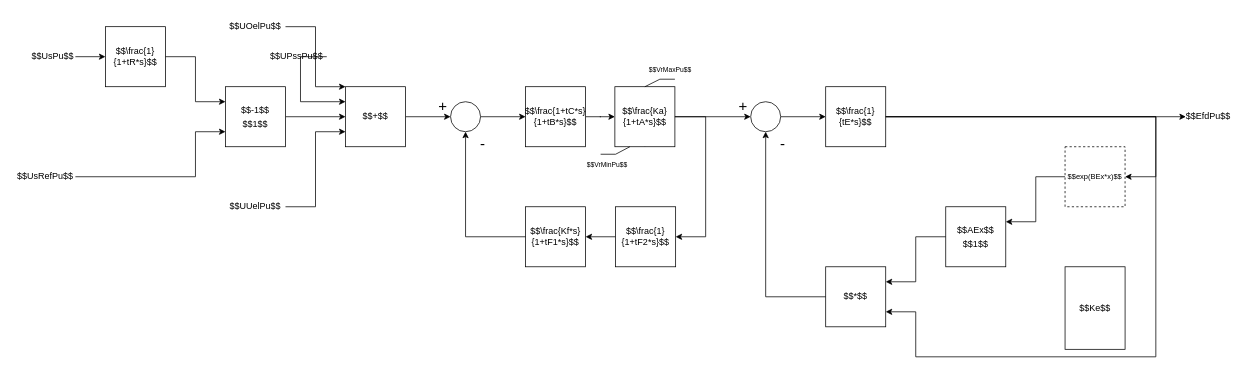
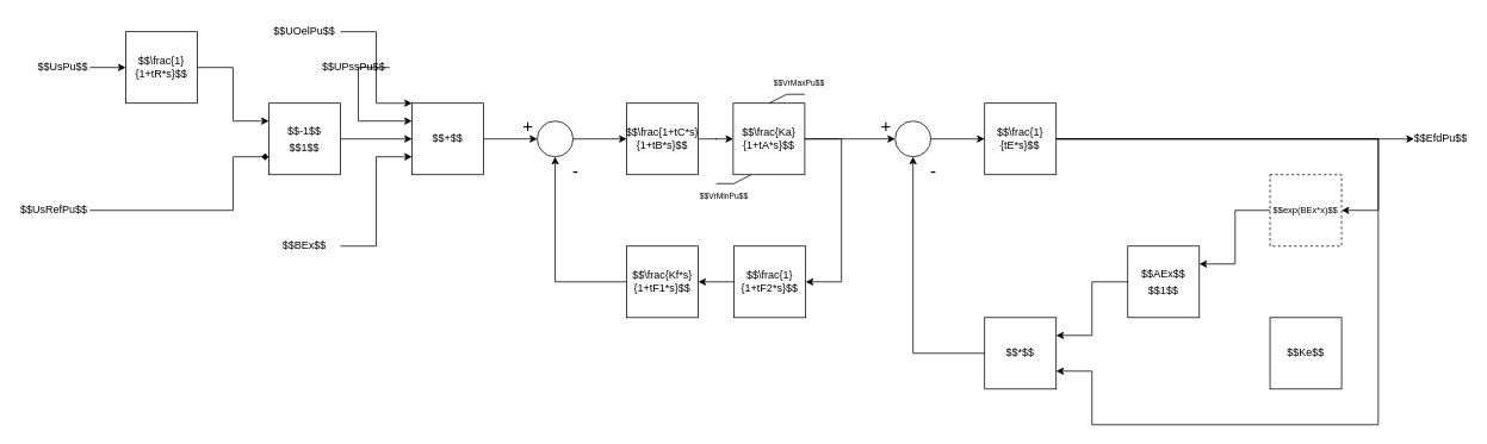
  <mxCell id="0" />
  <mxCell id="1" parent="0" />
  <mxCell id="2" value="" style="edgeStyle=orthogonalEdgeStyle;rounded=0;orthogonalLoop=1;jettySize=auto;html=1;exitX=1;exitY=0.5;exitDx=0;exitDy=0;" parent="1" source="49" target="30" edge="1"><mxGeometry relative="1" as="geometry"><mxPoint x="100" y="75" as="sourcePoint" /></mxGeometry></mxCell>
- <mxCell id="3" style="edgeStyle=orthogonalEdgeStyle;rounded=0;orthogonalLoop=1;jettySize=auto;html=1;entryX=0;entryY=0.75;entryDx=0;entryDy=0;exitX=1;exitY=0.5;exitDx=0;exitDy=0;" parent="1" source="50" target="5" edge="1"><mxGeometry relative="1" as="geometry"><Array as="points"><mxPoint y="235" x="260" /><mxPoint y="175" x="260" /></Array><mxPoint x="220" y="165" as="sourcePoint" /></mxGeometry></mxCell>
+ <mxCell id="3" style="edgeStyle=orthogonalEdgeStyle;rounded=0;orthogonalLoop=1;jettySize=auto;html=1;entryX=0;entryY=0.75;entryDx=0;entryDy=0;exitX=1;exitY=0.5;exitDx=0;exitDy=0;endArrow=diamond;" parent="1" source="50" target="5" edge="1"><mxGeometry relative="1" as="geometry"><Array as="points"><mxPoint y="235" x="260" /><mxPoint y="175" x="260" /></Array><mxPoint x="220" y="165" as="sourcePoint" /></mxGeometry></mxCell>
  <mxCell id="4" value="" style="edgeStyle=orthogonalEdgeStyle;rounded=0;orthogonalLoop=1;jettySize=auto;html=1;" parent="1" source="5" target="23" edge="1"><mxGeometry relative="1" as="geometry" /></mxCell>
  <mxCell id="5" value="&lt;table&gt;&lt;tbody&gt;&lt;tr&gt;&lt;td&gt;$$-1$$&lt;/td&gt;&lt;/tr&gt;&lt;tr&gt;&lt;td&gt;$$1$$&lt;/td&gt;&lt;/tr&gt;&lt;/tbody&gt;&lt;/table&gt;" style="whiteSpace=wrap;html=1;aspect=fixed;" parent="1" vertex="1"><mxGeometry x="300" y="115" width="80" height="80" as="geometry" /></mxCell>
  <mxCell id="6" value="" style="edgeStyle=orthogonalEdgeStyle;rounded=0;orthogonalLoop=1;jettySize=auto;html=1;" parent="1" source="7" target="21" edge="1"><mxGeometry relative="1" as="geometry" /></mxCell>
  <mxCell id="7" value="$$\frac{1}{1+tF2*s}$$" style="whiteSpace=wrap;html=1;aspect=fixed;" parent="1" vertex="1"><mxGeometry x="820" y="275" width="80" height="80" as="geometry" /></mxCell>
  <mxCell id="8" style="edgeStyle=orthogonalEdgeStyle;rounded=0;orthogonalLoop=1;jettySize=auto;html=1;exitX=0.5;exitY=1;exitDx=0;exitDy=0;" parent="1" source="9" edge="1"><mxGeometry relative="1" as="geometry"><mxPoint x="859.2" y="185.2" as="targetPoint" /></mxGeometry></mxCell>
  <mxCell id="9" value="$$\frac{Ka}{1+tA*s}$$" style="rounded=0;whiteSpace=wrap;html=1;" parent="1" vertex="1"><mxGeometry x="819" y="115" width="80" height="80" as="geometry" /></mxCell>
  <mxCell id="10" value="&lt;font style=&quot;font-size: 10px;&quot;&gt;$$exp(BEx*x)$$&lt;/font&gt;" style="rounded=0;whiteSpace=wrap;html=1;dashed=1;" parent="1" vertex="1"><mxGeometry x="1419" y="195" width="80" height="80" as="geometry" /></mxCell>
  <mxCell id="11" value="" style="edgeStyle=orthogonalEdgeStyle;rounded=0;orthogonalLoop=1;jettySize=auto;html=1;" parent="1" source="12" target="25" edge="1"><mxGeometry relative="1" as="geometry" /></mxCell>
  <mxCell id="12" value="" style="ellipse;whiteSpace=wrap;html=1;aspect=fixed;" parent="1" vertex="1"><mxGeometry x="600" y="135" width="40" height="40" as="geometry" /></mxCell>
  <mxCell id="13" value="+" style="text;html=1;strokeColor=none;fillColor=none;align=center;verticalAlign=middle;whiteSpace=wrap;rounded=0;fontSize=20;" parent="1" vertex="1"><mxGeometry x="560" y="124" width="60" height="31" as="geometry" /></mxCell>
  <mxCell id="14" value="-" style="text;html=1;strokeColor=none;fillColor=none;align=center;verticalAlign=middle;whiteSpace=wrap;rounded=0;fontSize=20;" parent="1" vertex="1"><mxGeometry x="613" y="175" width="60" height="30" as="geometry" /></mxCell>
  <mxCell id="15" value="" style="endArrow=none;html=1;exitX=0.5;exitY=0;exitDx=0;exitDy=0;" parent="1" source="9" edge="1"><mxGeometry width="50" height="50" relative="1" as="geometry"><mxPoint x="859" y="125" as="sourcePoint" /><mxPoint x="879" y="105" as="targetPoint" /></mxGeometry></mxCell>
  <mxCell id="16" value="" style="endArrow=none;html=1;" parent="1" edge="1"><mxGeometry width="50" height="50" relative="1" as="geometry"><mxPoint x="879" y="105" as="sourcePoint" /><mxPoint x="899" y="105" as="targetPoint" /></mxGeometry></mxCell>
  <mxCell id="17" value="&lt;font style=&quot;font-size: 9px;&quot;&gt;$$VrMaxPu$$&lt;/font&gt;" style="text;html=1;strokeColor=none;fillColor=none;align=center;verticalAlign=middle;whiteSpace=wrap;rounded=0;fontSize=15;" parent="1" vertex="1"><mxGeometry x="863" y="75" width="60" height="30" as="geometry" /></mxCell>
  <mxCell id="18" value="" style="endArrow=none;html=1;" parent="1" edge="1"><mxGeometry width="50" height="50" relative="1" as="geometry"><mxPoint x="820" y="205" as="sourcePoint" /><mxPoint x="800" y="205" as="targetPoint" /></mxGeometry></mxCell>
  <mxCell id="19" value="&lt;font style=&quot;font-size: 9px;&quot;&gt;$$VrMinPu$$&lt;/font&gt;" style="text;html=1;strokeColor=none;fillColor=none;align=center;verticalAlign=middle;whiteSpace=wrap;rounded=0;fontSize=15;" parent="1" vertex="1"><mxGeometry x="779" y="201" width="60" height="30" as="geometry" /></mxCell>
  <mxCell id="20" value="" style="endArrow=none;html=1;exitX=0.5;exitY=0;exitDx=0;exitDy=0;entryX=0.25;entryY=1;entryDx=0;entryDy=0;" parent="1" target="9" edge="1"><mxGeometry width="50" height="50" relative="1" as="geometry"><mxPoint x="820" y="205" as="sourcePoint" /><mxPoint x="840" y="185" as="targetPoint" /></mxGeometry></mxCell>
  <mxCell id="21" value="$$\frac{Kf*s}{1+tF1*s}$$" style="whiteSpace=wrap;html=1;aspect=fixed;" parent="1" vertex="1"><mxGeometry x="700" y="275" width="80" height="80" as="geometry" /></mxCell>
  <mxCell id="22" style="edgeStyle=orthogonalEdgeStyle;rounded=0;orthogonalLoop=1;jettySize=auto;html=1;exitX=1;exitY=0.5;exitDx=0;exitDy=0;entryX=0;entryY=0.5;entryDx=0;entryDy=0;" parent="1" source="23" target="12" edge="1"><mxGeometry relative="1" as="geometry" /></mxCell>
  <mxCell id="23" value="&lt;table style=&quot;&quot;&gt;&lt;tbody&gt;&lt;tr&gt;&lt;td&gt;&lt;font style=&quot;font-size: 12px;&quot;&gt;$$+$$&lt;/font&gt;&lt;/td&gt;&lt;/tr&gt;&lt;/tbody&gt;&lt;/table&gt;" style="whiteSpace=wrap;html=1;aspect=fixed;" parent="1" vertex="1"><mxGeometry x="460" y="115" width="80" height="80" as="geometry" /></mxCell>
  <mxCell id="24" value="" style="edgeStyle=orthogonalEdgeStyle;rounded=0;orthogonalLoop=1;jettySize=auto;html=1;exitX=1;exitY=0.5;exitDx=0;exitDy=0;" parent="1" source="25" target="9" edge="1"><mxGeometry relative="1" as="geometry"><mxPoint x="780" y="156" as="sourcePoint" /></mxGeometry></mxCell>
  <mxCell id="25" value="$$\frac{1+tC*s}{1+tB*s}$$" style="rounded=0;whiteSpace=wrap;html=1;" parent="1" vertex="1"><mxGeometry x="700" y="115" width="80" height="80" as="geometry" /></mxCell>
  <mxCell id="26" value="&lt;table&gt;&lt;tbody&gt;&lt;tr&gt;&lt;td&gt;$$AEx$$&lt;/td&gt;&lt;/tr&gt;&lt;tr&gt;&lt;td&gt;$$1$$&lt;/td&gt;&lt;/tr&gt;&lt;/tbody&gt;&lt;/table&gt;" style="whiteSpace=wrap;html=1;aspect=fixed;" parent="1" vertex="1"><mxGeometry x="1260" y="275" width="80" height="80" as="geometry" /></mxCell>
  <mxCell id="27" value="$$\frac{1}{tE*s}$$" style="whiteSpace=wrap;html=1;aspect=fixed;" parent="1" vertex="1"><mxGeometry x="1100" y="115" width="80" height="80" as="geometry" /></mxCell>
  <mxCell id="28" value="$$*$$" style="rounded=0;whiteSpace=wrap;html=1;" parent="1" vertex="1"><mxGeometry x="1100" y="355" width="80" height="80" as="geometry" /></mxCell>
- <mxCell id="29" value="$$Ke$$" style="rounded=0;whiteSpace=wrap;html=1;" parent="1" vertex="1"><mxGeometry x="1419" y="355" width="80" height="110" as="geometry" /></mxCell>
+ <mxCell id="29" value="$$Ke$$" style="rounded=0;whiteSpace=wrap;html=1;" parent="1" vertex="1"><mxGeometry x="1419" y="355" width="80" height="80" as="geometry" /></mxCell>
  <mxCell id="30" value="$$\frac{1}{1+tR*s}$$" style="whiteSpace=wrap;html=1;aspect=fixed;" parent="1" vertex="1"><mxGeometry x="140" y="35" width="80" height="80" as="geometry" /></mxCell>
  <mxCell id="31" value="" style="endArrow=classic;html=1;rounded=0;exitX=1;exitY=0.5;exitDx=0;exitDy=0;entryX=0;entryY=0;entryDx=0;entryDy=0;" parent="1" source="52" target="23" edge="1"><mxGeometry width="50" height="50" relative="1" as="geometry"><mxPoint x="100" y="-165" as="sourcePoint" /><mxPoint x="190" y="-215" as="targetPoint" /><Array as="points"><mxPoint x="420" y="35" /><mxPoint x="420" y="115" /></Array></mxGeometry></mxCell>
  <mxCell id="32" value="" style="endArrow=classic;html=1;rounded=0;exitX=1;exitY=0.5;exitDx=0;exitDy=0;entryX=0;entryY=0.25;entryDx=0;entryDy=0;" parent="1" source="51" target="23" edge="1"><mxGeometry width="50" height="50" relative="1" as="geometry"><mxPoint x="100" y="-45" as="sourcePoint" /><mxPoint x="170" y="-95" as="targetPoint" /><Array as="points"><mxPoint x="400" y="75" /><mxPoint x="400" y="135" /></Array></mxGeometry></mxCell>
  <mxCell id="33" value="" style="endArrow=classic;html=1;rounded=0;exitX=1;exitY=0.5;exitDx=0;exitDy=0;entryX=0;entryY=0.75;entryDx=0;entryDy=0;" parent="1" source="53" target="23" edge="1"><mxGeometry width="50" height="50" relative="1" as="geometry"><mxPoint x="100" y="354" as="sourcePoint" /><mxPoint x="200" y="205" as="targetPoint" /><Array as="points"><mxPoint x="420" y="275" /><mxPoint x="420" y="175" /></Array></mxGeometry></mxCell>
  <mxCell id="34" value="" style="endArrow=classic;html=1;rounded=0;exitX=1;exitY=0.5;exitDx=0;exitDy=0;entryX=1;entryY=0.5;entryDx=0;entryDy=0;" parent="1" source="9" target="7" edge="1"><mxGeometry width="50" height="50" relative="1" as="geometry"><mxPoint x="910" y="155" as="sourcePoint" /><mxPoint x="990" y="155" as="targetPoint" /><Array as="points"><mxPoint x="940" y="155" /><mxPoint x="940" y="315" /></Array></mxGeometry></mxCell>
  <mxCell id="35" value="" style="endArrow=classic;html=1;rounded=0;exitX=0;exitY=0.5;exitDx=0;exitDy=0;entryX=0.5;entryY=1;entryDx=0;entryDy=0;" parent="1" source="21" target="12" edge="1"><mxGeometry width="50" height="50" relative="1" as="geometry"><mxPoint x="570" y="245" as="sourcePoint" /><mxPoint x="620" y="205" as="targetPoint" /><Array as="points"><mxPoint x="620" y="315" /></Array></mxGeometry></mxCell>
  <mxCell id="36" value="" style="edgeStyle=orthogonalEdgeStyle;rounded=0;orthogonalLoop=1;jettySize=auto;html=1;" parent="1" source="37" target="27" edge="1"><mxGeometry relative="1" as="geometry" /></mxCell>
  <mxCell id="37" value="" style="ellipse;whiteSpace=wrap;html=1;aspect=fixed;" parent="1" vertex="1"><mxGeometry x="1000" y="135" width="40" height="40" as="geometry" /></mxCell>
  <mxCell id="38" value="+" style="text;html=1;strokeColor=none;fillColor=none;align=center;verticalAlign=middle;whiteSpace=wrap;rounded=0;fontSize=20;" parent="1" vertex="1"><mxGeometry x="960" y="124" width="60" height="31" as="geometry" /></mxCell>
  <mxCell id="39" value="-" style="text;html=1;strokeColor=none;fillColor=none;align=center;verticalAlign=middle;whiteSpace=wrap;rounded=0;fontSize=20;" parent="1" vertex="1"><mxGeometry x="1013" y="175" width="60" height="30" as="geometry" /></mxCell>
  <mxCell id="40" value="" style="endArrow=classic;html=1;rounded=0;exitX=1;exitY=0.5;exitDx=0;exitDy=0;entryX=0;entryY=0.5;entryDx=0;entryDy=0;" parent="1" source="9" target="37" edge="1"><mxGeometry width="50" height="50" relative="1" as="geometry"><mxPoint x="910" y="145" as="sourcePoint" /><mxPoint x="960" y="95" as="targetPoint" /></mxGeometry></mxCell>
  <mxCell id="41" value="" style="endArrow=classic;html=1;rounded=0;exitX=0;exitY=0.5;exitDx=0;exitDy=0;entryX=0.5;entryY=1;entryDx=0;entryDy=0;" parent="1" source="28" target="37" edge="1"><mxGeometry width="50" height="50" relative="1" as="geometry"><mxPoint x="1210" y="165" as="sourcePoint" /><mxPoint x="1260" y="115" as="targetPoint" /><Array as="points"><mxPoint x="1020" y="395" /></Array></mxGeometry></mxCell>
  <mxCell id="42" value="" style="endArrow=classic;html=1;rounded=0;exitX=1;exitY=0.5;exitDx=0;exitDy=0;entryX=1;entryY=0.5;entryDx=0;entryDy=0;" parent="1" source="27" target="10" edge="1"><mxGeometry width="50" height="50" relative="1" as="geometry"><mxPoint x="1320" y="265" as="sourcePoint" /><mxPoint x="1370" y="215" as="targetPoint" /><Array as="points"><mxPoint x="1540" y="155" /><mxPoint x="1540" y="235" /></Array></mxGeometry></mxCell>
  <mxCell id="43" value="" style="endArrow=classic;html=1;rounded=0;exitX=0;exitY=0.5;exitDx=0;exitDy=0;entryX=1;entryY=0.25;entryDx=0;entryDy=0;" parent="1" source="10" target="26" edge="1"><mxGeometry width="50" height="50" relative="1" as="geometry"><mxPoint x="1320" y="265" as="sourcePoint" /><mxPoint x="1370" y="215" as="targetPoint" /><Array as="points"><mxPoint x="1380" y="235" /><mxPoint x="1380" y="295" /></Array></mxGeometry></mxCell>
  <mxCell id="44" value="" style="endArrow=classic;html=1;rounded=0;exitX=0;exitY=0.5;exitDx=0;exitDy=0;entryX=1;entryY=0.25;entryDx=0;entryDy=0;" parent="1" source="26" target="28" edge="1"><mxGeometry width="50" height="50" relative="1" as="geometry"><mxPoint x="1320" y="265" as="sourcePoint" /><mxPoint x="1370" y="215" as="targetPoint" /><Array as="points"><mxPoint x="1220" y="315" /><mxPoint x="1220" y="375" /></Array></mxGeometry></mxCell>
  <mxCell id="45" value="" style="endArrow=classic;html=1;rounded=0;exitX=1;exitY=0.5;exitDx=0;exitDy=0;entryX=1;entryY=0.75;entryDx=0;entryDy=0;" parent="1" source="27" target="28" edge="1"><mxGeometry width="50" height="50" relative="1" as="geometry"><mxPoint x="1320" y="265" as="sourcePoint" /><mxPoint x="1640" y="165" as="targetPoint" /><Array as="points"><mxPoint x="1540" y="155" /><mxPoint x="1540" y="475" /><mxPoint x="1220" y="475" /><mxPoint x="1220" y="415" /></Array></mxGeometry></mxCell>
  <mxCell id="46" value="" style="endArrow=classic;html=1;rounded=0;exitX=1;exitY=0.5;exitDx=0;exitDy=0;entryX=0;entryY=0.5;entryDx=0;entryDy=0;" parent="1" source="27" target="48" edge="1"><mxGeometry width="50" height="50" relative="1" as="geometry"><mxPoint x="1240" y="265" as="sourcePoint" /><mxPoint x="1580" y="155" as="targetPoint" /></mxGeometry></mxCell>
  <mxCell id="47" value="" style="endArrow=classic;html=1;rounded=0;exitX=1;exitY=0.5;exitDx=0;exitDy=0;entryX=0;entryY=0.25;entryDx=0;entryDy=0;" parent="1" source="30" target="5" edge="1"><mxGeometry width="50" height="50" relative="1" as="geometry"><mxPoint x="250" y="75" as="sourcePoint" /><mxPoint x="300" y="25" as="targetPoint" /><Array as="points"><mxPoint y="75" x="260" /><mxPoint y="135" x="260" /></Array></mxGeometry></mxCell>
  <mxCell id="48" value="$$EfdPu$$" style="text;strokeColor=none;align=center;fillColor=none;html=1;verticalAlign=middle;whiteSpace=wrap;rounded=0;" vertex="1" parent="1"><mxGeometry x="1580" y="140" width="60" height="30" as="geometry" /></mxCell>
  <mxCell id="49" value="$$UsPu$$" style="text;strokeColor=none;align=center;fillColor=none;html=1;verticalAlign=middle;whiteSpace=wrap;rounded=0;" vertex="1" parent="1"><mxGeometry x="40" y="60" width="60" height="30" as="geometry" /></mxCell>
  <mxCell id="50" value="$$UsRefPu$$" style="text;strokeColor=none;align=center;fillColor=none;html=1;verticalAlign=middle;whiteSpace=wrap;rounded=0;" vertex="1" parent="1"><mxGeometry x="20" y="220" width="80" height="30" as="geometry" /></mxCell>
  <mxCell id="51" value="$$UPssPu$$" style="text;strokeColor=none;align=center;fillColor=none;html=1;verticalAlign=middle;whiteSpace=wrap;rounded=0;" vertex="1" parent="1"><mxGeometry x="355" y="60" width="80" height="30" as="geometry" /></mxCell>
  <mxCell id="52" value="$$UOelPu$$" style="text;strokeColor=none;align=center;fillColor=none;html=1;verticalAlign=middle;whiteSpace=wrap;rounded=0;" vertex="1" parent="1"><mxGeometry x="300" y="20" width="80" height="30" as="geometry" /></mxCell>
- <mxCell id="53" value="$$UUelPu$$" style="text;strokeColor=none;align=center;fillColor=none;html=1;verticalAlign=middle;whiteSpace=wrap;rounded=0;" vertex="1" parent="1"><mxGeometry x="300" y="260" width="80" height="30" as="geometry" /></mxCell>
+ <mxCell id="53" value="$$BEx$$" style="text;strokeColor=none;align=center;fillColor=none;html=1;verticalAlign=middle;whiteSpace=wrap;rounded=0;" vertex="1" parent="1"><mxGeometry x="300" y="260" width="80" height="30" as="geometry" /></mxCell>
